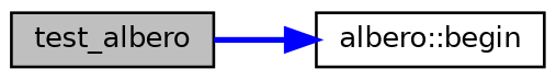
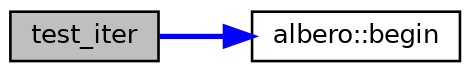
  digraph {
    rankdir=LR
    node [color=black fontname=Helvetica fontsize=10 shape=record style=filled]
-   n1 [fillcolor=grey75 fontcolor=black height=0.2 label=test_albero width=0.4]
+   n1 [fillcolor=grey75 fontcolor=black height=0.2 label=test_iter width=0.4]
    n2 [fillcolor=white height=0.2 label="albero::begin" width=0.4]
    n1 -> n2 [color=blue fontname=Helvetica fontsize=10 labelfontname=Helvetica labelfontsize=10 style=bold arrowhead=normal]
  }
